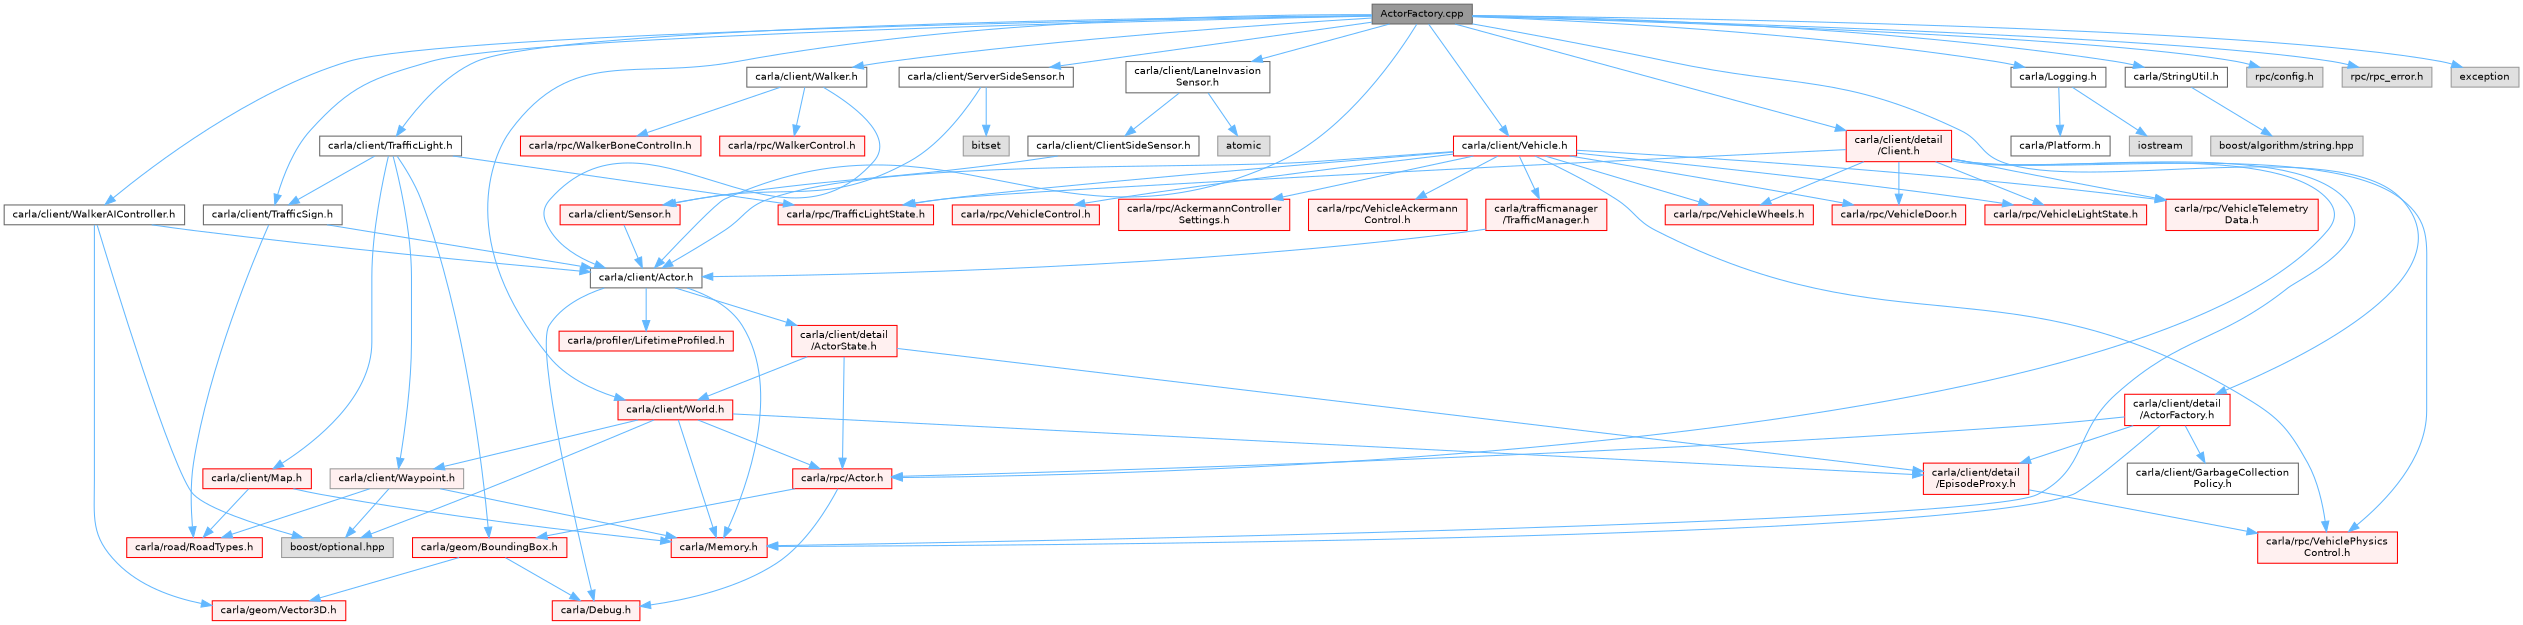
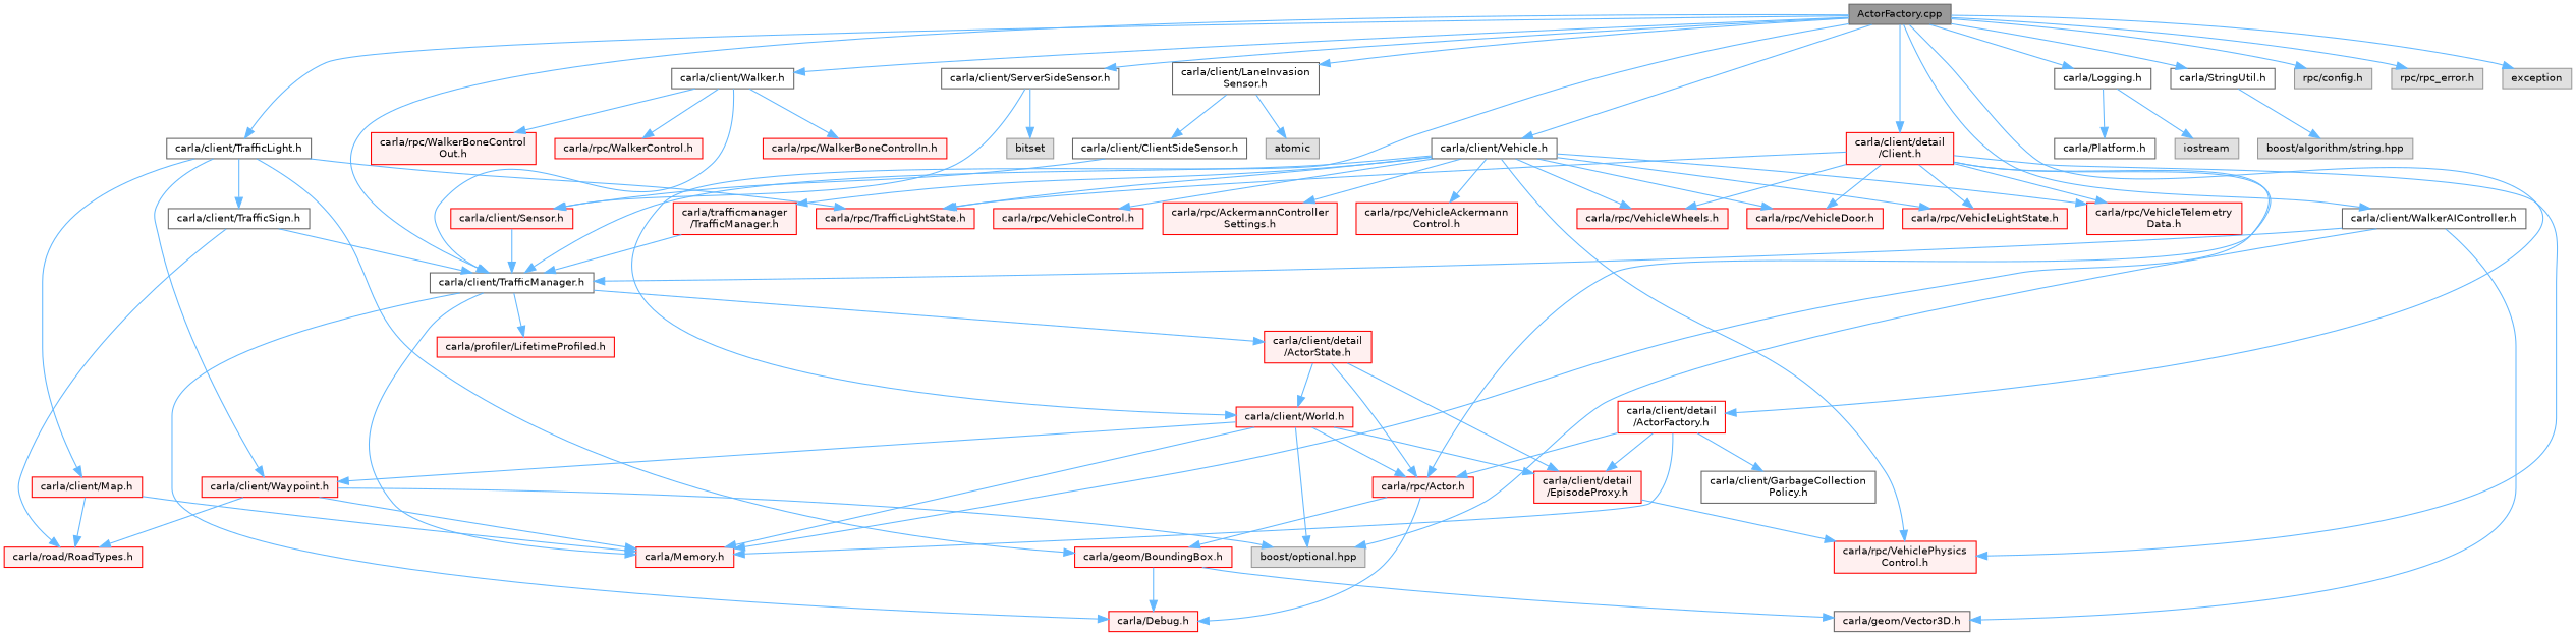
  digraph {
    node [color=red fillcolor="#FFF0F0" fontname=Helvetica fontsize=10 shape=box style=filled]
    edge [color=steelblue1 fontname=Helvetica fontsize=10 labelfontname=Helvetica labelfontsize=10 style=solid]
    n1 [color=gray40 fillcolor=grey60 fontcolor=black height=0.2 label="ActorFactory.cpp" width=0.4]
    n2 [fillcolor=white height=0.2 label="carla/client/detail\l/ActorFactory.h" width=0.4]
    n3 [color=grey40 fillcolor=white height=0.2 label="carla/Logging.h" width=0.4]
    n4 [color=grey40 fillcolor=white height=0.2 label="carla/StringUtil.h" width=0.4]
-   n5 [color=grey40 fillcolor=white height=0.2 label="carla/client/Actor.h" width=0.4]
+   n5 [color=grey40 fillcolor=white height=0.2 label="carla/client/TrafficManager.h" width=0.4]
    n6 [height=0.2 label="carla/client/World.h" width=0.4]
    n7 [color=grey40 fillcolor=white height=0.2 label="carla/client/LaneInvasion\lSensor.h" width=0.4]
    n8 [color=grey40 fillcolor=white height=0.2 label="carla/client/ServerSideSensor.h" width=0.4]
    n9 [color=grey40 fillcolor=white height=0.2 label="carla/client/TrafficLight.h" width=0.4]
    n10 [color=grey40 fillcolor=white height=0.2 label="carla/client/TrafficSign.h" width=0.4]
-   n11 [fillcolor=white height=0.2 label="carla/client/Vehicle.h" width=0.4]
+   n11 [color=grey40 fillcolor=white height=0.2 label="carla/client/Vehicle.h" width=0.4]
    n12 [color=grey40 fillcolor=white height=0.2 label="carla/client/Walker.h" width=0.4]
    n13 [color=grey40 fillcolor=white height=0.2 label="carla/client/WalkerAIController.h" width=0.4]
    n14 [height=0.2 label="carla/client/detail\l/Client.h" width=0.4]
    n15 [color=grey60 fillcolor="#E0E0E0" height=0.2 label="rpc/config.h" width=0.4]
    n16 [color=grey60 fillcolor="#E0E0E0" height=0.2 label="rpc/rpc_error.h" width=0.4]
    n17 [color=grey60 fillcolor="#E0E0E0" height=0.2 label=exception width=0.4]
    n18 [height=0.2 label="carla/Memory.h" width=0.4]
    n19 [color=grey40 fillcolor=white height=0.2 label="carla/client/GarbageCollection\lPolicy.h" width=0.4]
    n20 [height=0.2 label="carla/client/detail\l/EpisodeProxy.h" width=0.4]
    n21 [height=0.2 label="carla/rpc/Actor.h" width=0.4]
    n22 [color=grey40 fillcolor=white height=0.2 label="carla/Platform.h" width=0.4]
    n23 [color=grey60 fillcolor="#E0E0E0" height=0.2 label=iostream width=0.4]
    n24 [color=grey60 fillcolor="#E0E0E0" height=0.2 label="boost/algorithm/string.hpp" width=0.4]
    n25 [height=0.2 label="carla/Debug.h" width=0.4]
    n26 [height=0.2 label="carla/client/detail\l/ActorState.h" width=0.4]
    n27 [height=0.2 label="carla/profiler/LifetimeProfiled.h" width=0.4]
-   n28 [color=grey60 height=0.2 label="carla/client/Waypoint.h" width=0.4]
+   n28 [height=0.2 label="carla/client/Waypoint.h" width=0.4]
    n29 [color=grey60 fillcolor="#E0E0E0" height=0.2 label="boost/optional.hpp" width=0.4]
    n30 [color=grey40 fillcolor=white height=0.2 label="carla/client/ClientSideSensor.h" width=0.4]
    n31 [color=grey60 fillcolor="#E0E0E0" height=0.2 label=atomic width=0.4]
    n32 [height=0.2 label="carla/client/Sensor.h" width=0.4]
    n33 [color=grey60 fillcolor="#E0E0E0" height=0.2 label=bitset width=0.4]
    n34 [height=0.2 label="carla/geom/BoundingBox.h" width=0.4]
    n35 [height=0.2 label="carla/rpc/TrafficLightState.h" width=0.4]
    n36 [height=0.2 label="carla/client/Map.h" width=0.4]
    n37 [height=0.2 label="carla/road/RoadTypes.h" width=0.4]
    n38 [height=0.2 label="carla/rpc/VehiclePhysics\lControl.h" width=0.4]
    n39 [height=0.2 label="carla/rpc/AckermannController\lSettings.h" width=0.4]
    n40 [height=0.2 label="carla/rpc/VehicleAckermann\lControl.h" width=0.4]
    n41 [height=0.2 label="carla/rpc/VehicleControl.h" width=0.4]
    n42 [height=0.2 label="carla/rpc/VehicleDoor.h" width=0.4]
    n43 [height=0.2 label="carla/rpc/VehicleLightState.h" width=0.4]
    n44 [height=0.2 label="carla/rpc/VehicleTelemetry\lData.h" width=0.4]
    n45 [height=0.2 label="carla/rpc/VehicleWheels.h" width=0.4]
    n46 [height=0.2 label="carla/trafficmanager\l/TrafficManager.h" width=0.4]
    n47 [height=0.2 label="carla/rpc/WalkerControl.h" width=0.4]
    n48 [height=0.2 label="carla/rpc/WalkerBoneControlIn.h" width=0.4]
-   n50 [height=0.2 label="carla/geom/Vector3D.h" width=0.4]
+   n49 [height=0.2 label="carla/rpc/WalkerBoneControl\lOut.h" width=0.4]
+   n50 [color=grey40 height=0.2 label="carla/geom/Vector3D.h" width=0.4]
    n1 -> n2
    n1 -> n3
    n1 -> n4
    n1 -> n5
    n1 -> n6
    n1 -> n7
    n1 -> n8
    n1 -> n9
-   n1 -> n10
    n1 -> n11
    n1 -> n12
    n1 -> n13
    n1 -> n14
    n1 -> n15
    n1 -> n16
    n1 -> n17
    n2 -> n18
    n2 -> n19
    n2 -> n20
    n2 -> n21
    n3 -> n22
    n3 -> n23
    n4 -> n24
    n5 -> n18
    n5 -> n25
    n5 -> n26
    n5 -> n27
    n6 -> n18
    n6 -> n20
    n6 -> n21
    n6 -> n28
    n6 -> n29
    n7 -> n30
    n7 -> n31
    n8 -> n32
    n8 -> n33
    n9 -> n10
    n9 -> n28
    n9 -> n34
    n9 -> n35
    n9 -> n36
    n10 -> n5
    n10 -> n37
    n11 -> n5
    n11 -> n35
    n11 -> n38
    n11 -> n39
    n11 -> n40
    n11 -> n41
    n11 -> n42
    n11 -> n43
    n11 -> n44
    n11 -> n45
    n11 -> n46
    n12 -> n5
    n12 -> n47
    n12 -> n48
+   n12 -> n49
    n13 -> n5
    n13 -> n29
    n13 -> n50
    n14 -> n18
    n14 -> n21
    n14 -> n35
    n14 -> n38
    n14 -> n42
    n14 -> n43
    n14 -> n44
    n14 -> n45
    n20 -> n38
    n21 -> n25
    n21 -> n34
    n26 -> n6
    n26 -> n20
    n26 -> n21
    n28 -> n18
    n28 -> n29
    n28 -> n37
    n30 -> n32
    n32 -> n5
    n34 -> n25
    n34 -> n50
    n36 -> n18
    n36 -> n37
    n46 -> n5
  }
